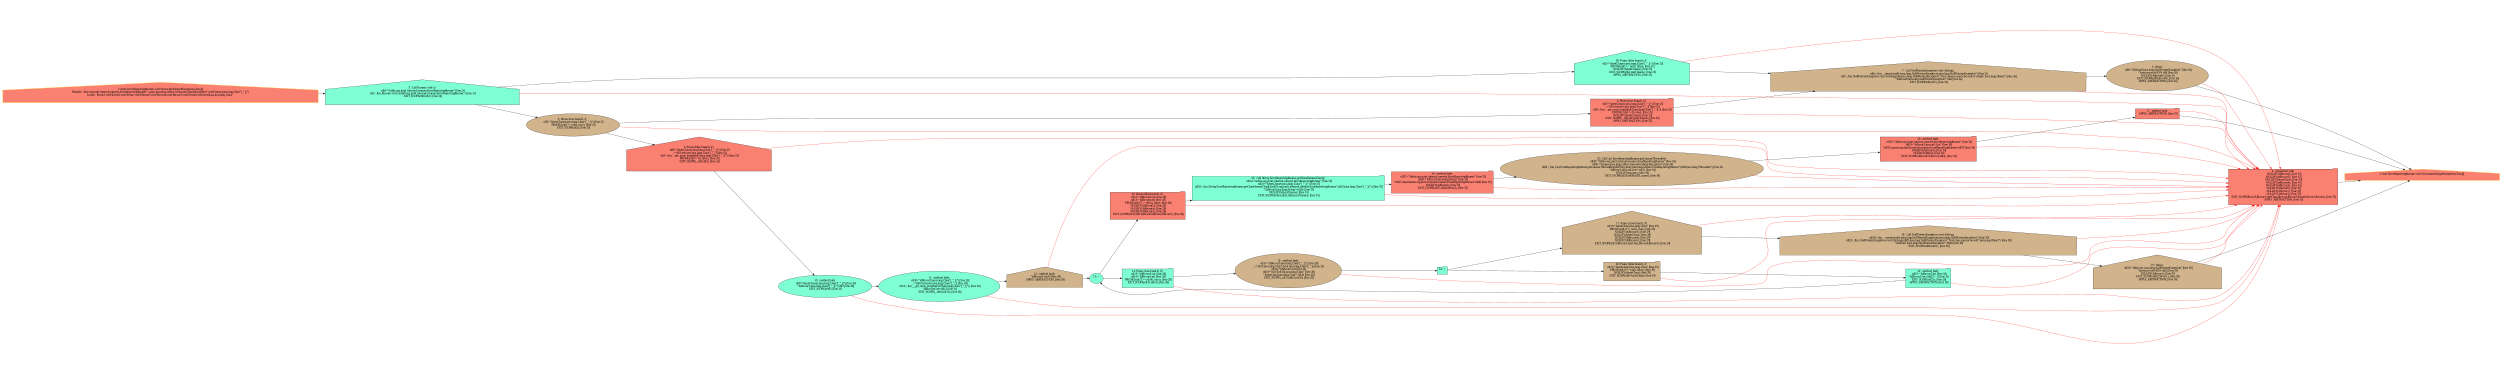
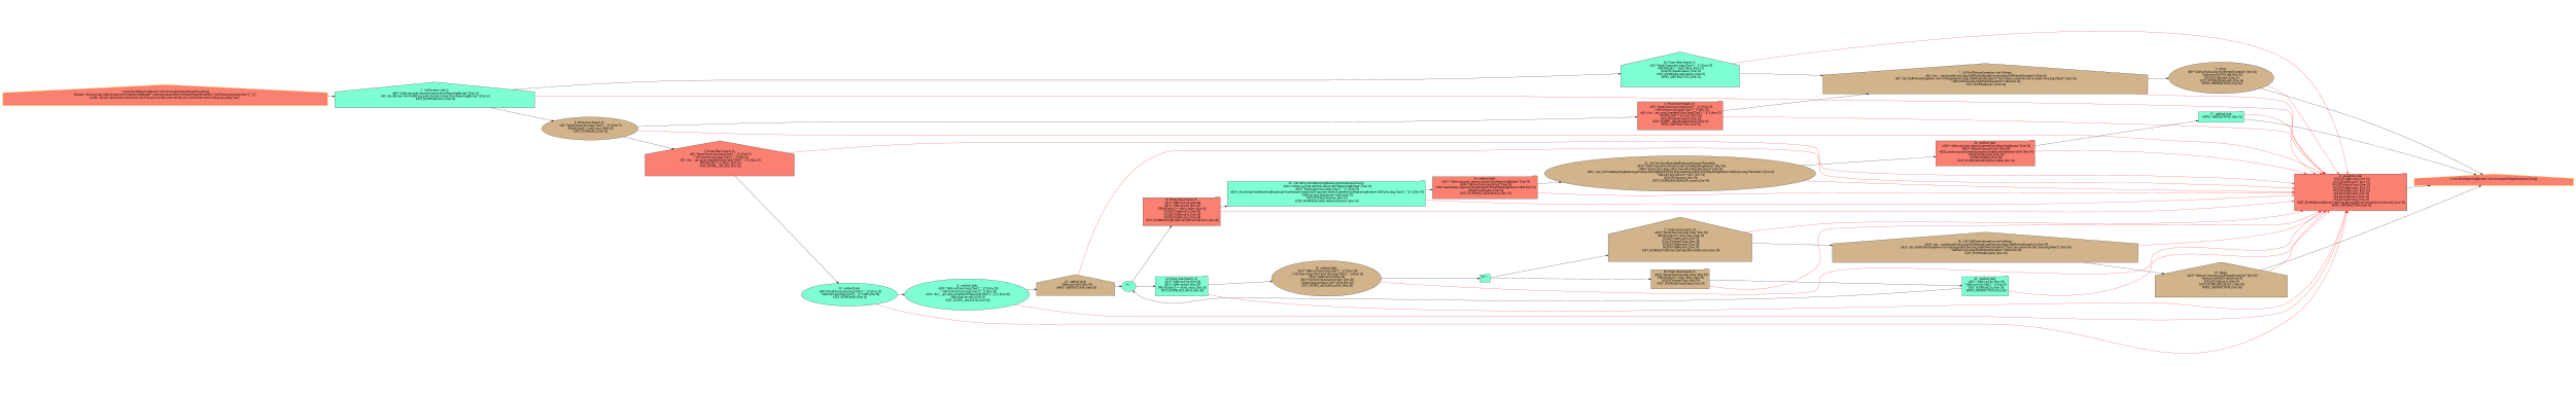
  digraph {
    rankdir=LR
    fontname="PT Serif"
    node [style=filled fillcolor=tan shape=folder fontname="PT Serif"]
    edge [fontname="PT Serif"]
    n1 [color=yellow label="1: Start ErrorReportingRunner.<init>(InvocationTargetException,Class[])\nFormals:  this:org.junit.internal.runners.ErrorReportingRunner* cause:java.lang.reflect.InvocationTargetException* testClasses:java.lang.Class*[_*_](*)\nLocals:  $irvar3:void $irvar2:void $irvar1:void $bcvar5:void $bcvar4:void $bcvar3:void $irvar0:void testClass:java.lang.Class* \n  " fillcolor=salmon shape=house]
    n2 [label="3:  Call Runner.<init>() \n   n$0=*&this:org.junit.internal.runners.ErrorReportingRunner* [line 24]\n  n$1=_fun_Runner.<init>()(n$0:org.junit.internal.runners.ErrorReportingRunner*) [line 24]\n  EXIT_SCOPE(n$0,n$1); [line 24]\n " shape=house fillcolor=aquamarine]
    n3 [label="5: Prune (true branch, if) \n   n$2=*&testClasses:java.lang.Class*[_*_](*) [line 25]\n  PRUNE(!(n$2 == null), true); [line 25]\n  EXIT_SCOPE(n$2); [line 25]\n " shape=ellipse]
    n4 [label="28: Prune (false branch, if) \n   n$2=*&testClasses:java.lang.Class*[_*_](*) [line 25]\n  PRUNE((n$2 == null), false); [line 25]\n  NULLIFY(&testClasses); [line 25]\n  EXIT_SCOPE(n$2,testClasses); [line 25]\n  APPLY_ABSTRACTION; [line 25]\n " shape=house fillcolor=aquamarine]
    n5 [label="4:  exceptions sink \n   NULLIFY(&$irvar3); [line 35]\n  NULLIFY(&$bcvar3); [line 35]\n  NULLIFY(&testClass); [line 35]\n  NULLIFY(&$bcvar4); [line 35]\n  NULLIFY(&$bcvar5); [line 35]\n  NULLIFY(&$irvar0); [line 35]\n  NULLIFY(&$irvar1); [line 35]\n  NULLIFY(&$irvar2); [line 35]\n  EXIT_SCOPE($irvar3,$bcvar3,testClass,$bcvar4,$bcvar5,$irvar0,$irvar1,$irvar2); [line 35]\n  APPLY_ABSTRACTION; [line 35]\n " fillcolor=salmon]
    n6 [color=yellow label="2: Exit ErrorReportingRunner.<init>(InvocationTargetException,Class[]) \n  " fillcolor=salmon shape=house]
    n7 [label="6: Prune (true branch, if) \n   n$3=*&testClasses:java.lang.Class*[_*_](*) [line 25]\n  _=*n$3:int(root java.lang.Class*[_*_]) [line 25]\n  n$5=_fun___get_array_length(n$3:java.lang.Class*[_*_](*)) [line 25]\n  PRUNE(!(n$5 != 0), true); [line 25]\n  NULLIFY(&testClasses); [line 25]\n  EXIT_SCOPE(_,n$3,n$5,testClasses); [line 25]\n  APPLY_ABSTRACTION; [line 25]\n " fillcolor=salmon]
    n8 [label="9: Prune (false branch, if) \n   n$3=*&testClasses:java.lang.Class*[_*_](*) [line 25]\n  _=*n$3:int(root java.lang.Class*[_*_]) [line 25]\n  n$5=_fun___get_array_length(n$3:java.lang.Class*[_*_](*)) [line 25]\n  PRUNE((n$5 != 0), false); [line 25]\n  EXIT_SCOPE(_,n$3,n$5); [line 25]\n " shape=house fillcolor=salmon]
    n9 [label="7:  Call NullPointerException.<init>(String) \n   n$6=_fun___new(sizeof(t=java.lang.NullPointerException):java.lang.NullPointerException*) [line 26]\n  n$7=_fun_NullPointerException.<init>(String)(n$6:java.lang.NullPointerException*,\"Test classes cannot be null or empty\":java.lang.Object*) [line 26]\n  *&$irvar0:java.lang.NullPointerException*=n$6 [line 26]\n  EXIT_SCOPE(n$6,n$7); [line 26]\n " shape=house]
    n10 [label="10:  method_body \n   n$9=*&testClasses:java.lang.Class*[_*_](*) [line 28]\n  *&$bcvar3:java.lang.Class*[_*_](*)=n$9 [line 28]\n  EXIT_SCOPE(n$9); [line 28]\n " shape=ellipse fillcolor=aquamarine]
    n11 [label="8:  throw \n   n$8=*&$irvar0:java.lang.NullPointerException* [line 26]\n  *&return:void=EXN n$8 [line 26]\n  NULLIFY(&$irvar0); [line 26]\n  EXIT_SCOPE(n$8,$irvar0); [line 26]\n  APPLY_ABSTRACTION; [line 26]\n " shape=ellipse]
    n12 [label="11:  method_body \n   n$10=*&$bcvar3:java.lang.Class*[_*_](*) [line 28]\n  _=*n$10:int(root java.lang.Class*[_*_]) [line 28]\n  n$12=_fun___get_array_length(n$10:java.lang.Class*[_*_](*)) [line 28]\n  *&$bcvar4:int=n$12 [line 28]\n  EXIT_SCOPE(_,n$10,n$12); [line 28]\n " shape=ellipse fillcolor=aquamarine]
    n13 [label="12:  method_body \n   *&$bcvar5:int=0 [line 28]\n  APPLY_ABSTRACTION; [line 28]\n " shape=house]
    n14 [label="13: + \n  " fillcolor=aquamarine shape=ellipse]
    n15 [label="14: Prune (true branch, if) \n   n$13=*&$bcvar5:int [line 28]\n  n$14=*&$bcvar4:int [line 28]\n  PRUNE(!(n$13 >= n$14), true); [line 28]\n  EXIT_SCOPE(n$13,n$14); [line 28]\n " fillcolor=aquamarine]
    n16 [label="22: Prune (false branch, if) \n   n$13=*&$bcvar5:int [line 28]\n  n$14=*&$bcvar4:int [line 28]\n  PRUNE((n$13 >= n$14), false); [line 28]\n  NULLIFY(&$bcvar3); [line 28]\n  NULLIFY(&$bcvar4); [line 28]\n  NULLIFY(&$bcvar5); [line 28]\n  EXIT_SCOPE(n$13,n$14,$bcvar3,$bcvar4,$bcvar5); [line 28]\n " fillcolor=salmon]
    n17 [label="15:  method_body \n   n$15=*&$bcvar3:java.lang.Class*[_*_](*) [line 28]\n  _=*n$15:java.lang.Class*(root java.lang.Class*[_*_]) [line 28]\n  n$16=*&$bcvar5:int [line 28]\n  n$18=*n$15[n$16]:java.lang.Class* [line 28]\n  *&testClass:java.lang.Class*=n$18 [line 28]\n  EXIT_SCOPE(_,n$15,n$16,n$18); [line 28]\n " shape=ellipse]
    n18 [label="23:  Call String ErrorReportingRunner.getClassNames(Class[]) \n   n$24=*&this:org.junit.internal.runners.ErrorReportingRunner* [line 33]\n  n$25=*&testClasses:java.lang.Class*[_*_](*) [line 33]\n  n$26=_fun_String ErrorReportingRunner.getClassNames(Class[])(n$24:org.junit.internal.runners.ErrorReportingRunner*,n$25:java.lang.Class*[_*_](*)) [line 33]\n  *&$irvar2:java.lang.String*=n$26 [line 33]\n  NULLIFY(&testClasses); [line 33]\n  EXIT_SCOPE(n$24,n$25,n$26,testClasses); [line 33]\n " fillcolor=aquamarine]
    n19 [label="16: + \n  " fillcolor=aquamarine]
    n20 [label="17: Prune (true branch, if) \n   n$19=*&testClass:java.lang.Class* [line 29]\n  PRUNE(!(n$19 != null), true); [line 29]\n  NULLIFY(&$bcvar3); [line 29]\n  NULLIFY(&testClass); [line 29]\n  NULLIFY(&$bcvar4); [line 29]\n  NULLIFY(&$bcvar5); [line 29]\n  EXIT_SCOPE(n$19,$bcvar3,testClass,$bcvar4,$bcvar5); [line 29]\n " shape=house]
    n21 [label="20: Prune (false branch, if) \n   n$19=*&testClass:java.lang.Class* [line 29]\n  PRUNE((n$19 != null), false); [line 29]\n  NULLIFY(&testClass); [line 29]\n  EXIT_SCOPE(n$19,testClass); [line 29]\n "]
    n22 [label="18:  Call NullPointerException.<init>(String) \n   n$20=_fun___new(sizeof(t=java.lang.NullPointerException):java.lang.NullPointerException*) [line 30]\n  n$21=_fun_NullPointerException.<init>(String)(n$20:java.lang.NullPointerException*,\"Test class cannot be null\":java.lang.Object*) [line 30]\n  *&$irvar1:java.lang.NullPointerException*=n$20 [line 30]\n  EXIT_SCOPE(n$20,n$21); [line 30]\n " shape=house]
    n23 [label="21:  method_body \n   n$23=*&$bcvar5:int [line 28]\n  *&$bcvar5:int=(n$23 + 1) [line 28]\n  EXIT_SCOPE(n$23); [line 28]\n  APPLY_ABSTRACTION; [line 28]\n " fillcolor=aquamarine]
    n24 [label="19:  throw \n   n$22=*&$irvar1:java.lang.NullPointerException* [line 30]\n  *&return:void=EXN n$22 [line 30]\n  NULLIFY(&$irvar1); [line 30]\n  EXIT_SCOPE(n$22,$irvar1); [line 30]\n  APPLY_ABSTRACTION; [line 30]\n " shape=house]
    n25 [label="24:  method_body \n   n$27=*&this:org.junit.internal.runners.ErrorReportingRunner* [line 33]\n  n$28=*&$irvar2:java.lang.String* [line 33]\n  *n$27.classNames:org.junit.internal.runners.ErrorReportingRunner=n$28 [line 33]\n  NULLIFY(&$irvar2); [line 33]\n  EXIT_SCOPE(n$27,n$28,$irvar2); [line 33]\n " fillcolor=salmon]
    n26 [label="25:  Call List ErrorReportingRunner.getCauses(Throwable) \n   n$29=*&this:org.junit.internal.runners.ErrorReportingRunner* [line 34]\n  n$30=*&cause:java.lang.reflect.InvocationTargetException* [line 34]\n  n$31=_fun_List ErrorReportingRunner.getCauses(Throwable)(n$29:org.junit.internal.runners.ErrorReportingRunner*,n$30:java.lang.Throwable*) [line 34]\n  *&$irvar3:java.util.List*=n$31 [line 34]\n  NULLIFY(&cause); [line 34]\n  EXIT_SCOPE(n$29,n$30,n$31,cause); [line 34]\n " shape=ellipse]
    n27 [label="26:  method_body \n   n$32=*&this:org.junit.internal.runners.ErrorReportingRunner* [line 34]\n  n$33=*&$irvar3:java.util.List* [line 34]\n  *n$32.causes:org.junit.internal.runners.ErrorReportingRunner=n$33 [line 34]\n  NULLIFY(&$irvar3); [line 34]\n  NULLIFY(&this); [line 34]\n  EXIT_SCOPE(n$32,n$33,$irvar3,this); [line 34]\n " fillcolor=salmon]
-   n28 [label="27:  method_body \n   APPLY_ABSTRACTION; [line 35]\n " fillcolor=salmon]
+   n28 [label="27:  method_body \n   APPLY_ABSTRACTION; [line 35]\n " fillcolor=aquamarine]
    n1 -> n2
    n2 -> n3
    n2 -> n4
    n2 -> n5 [color=red]
    n3 -> n5 [color=red]
    n3 -> n7
    n3 -> n8
    n4 -> n5 [color=red]
    n4 -> n9
    n5 -> n6
    n7 -> n5 [color=red]
    n7 -> n9
    n8 -> n5 [color=red]
    n8 -> n10
    n9 -> n5 [color=red]
    n9 -> n11
    n10 -> n5 [color=red]
    n10 -> n12
    n11 -> n5 [color=red]
    n11 -> n6
    n12 -> n5 [color=red]
    n12 -> n13
    n13 -> n5 [color=red]
    n13 -> n14
    n14 -> n15
    n14 -> n16
    n15 -> n5 [color=red]
    n15 -> n17
    n16 -> n5 [color=red]
    n16 -> n18
    n17 -> n5 [color=red]
    n17 -> n19
    n18 -> n5 [color=red]
    n18 -> n25
    n19 -> n20
    n19 -> n21
    n20 -> n5 [color=red]
    n20 -> n22
    n21 -> n5 [color=red]
    n21 -> n23
    n22 -> n5 [color=red]
    n22 -> n24
    n23 -> n5 [color=red]
    n23 -> n14
    n24 -> n5 [color=red]
    n24 -> n6
    n25 -> n5 [color=red]
    n25 -> n26
    n26 -> n5 [color=red]
    n26 -> n27
    n27 -> n5 [color=red]
    n27 -> n28
    n28 -> n5 [color=red]
    n28 -> n6
  }
